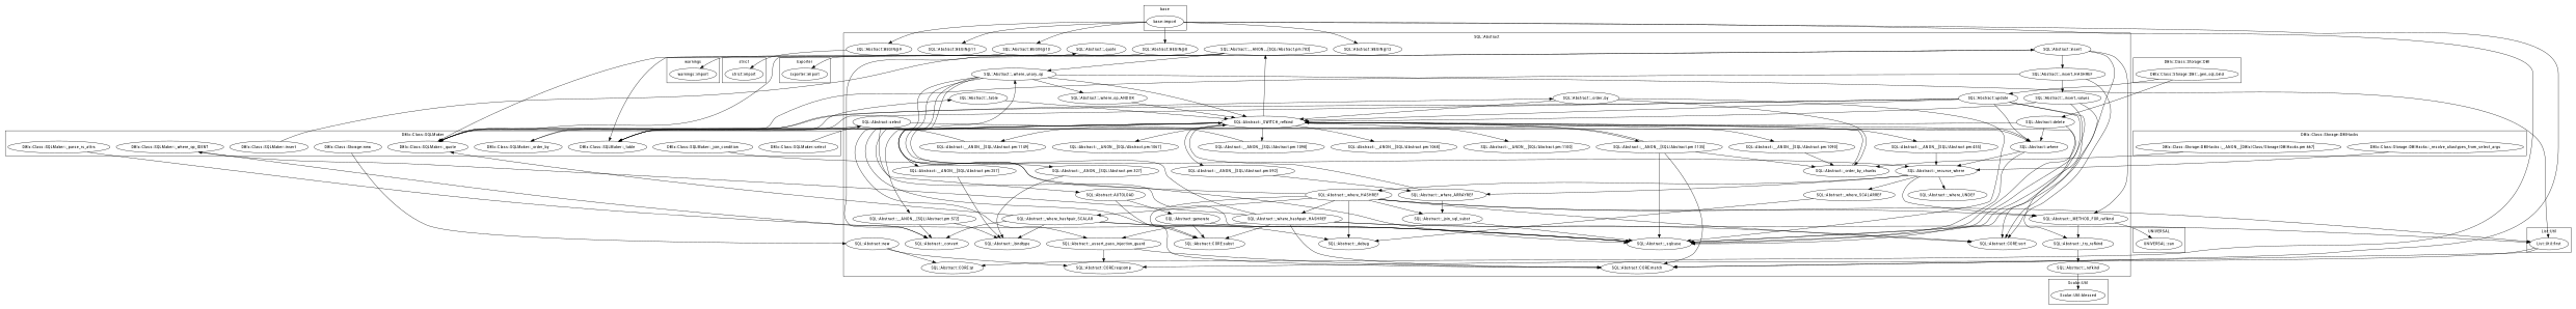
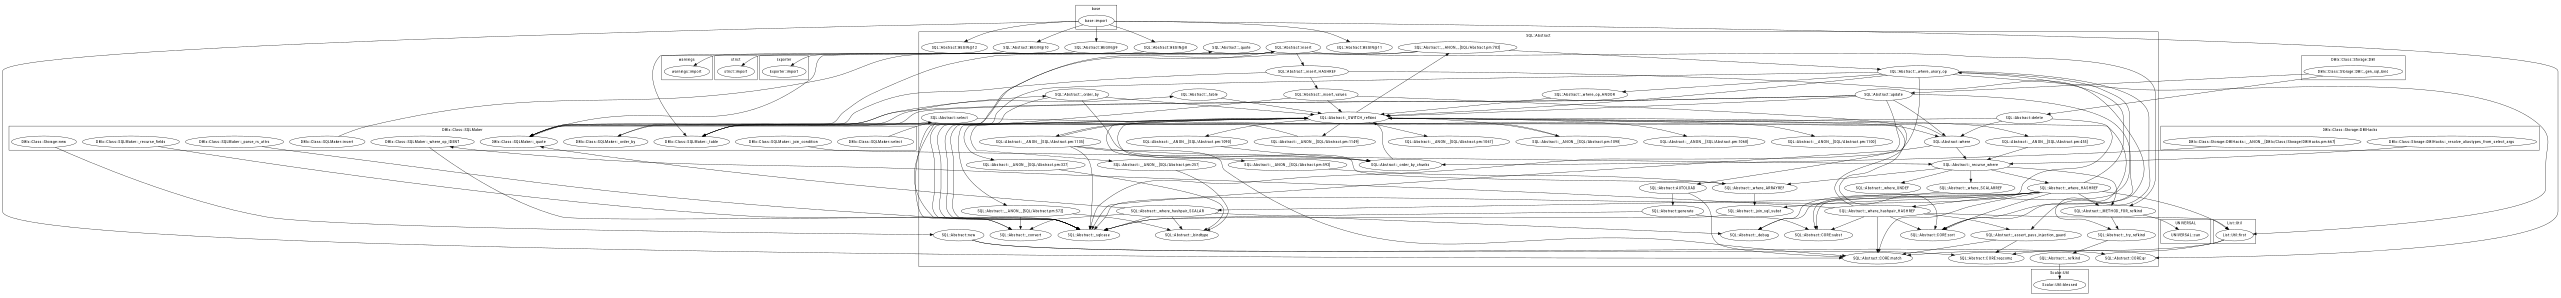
  digraph {
    fontname="Roboto Condensed"
    node [fontname="Roboto Condensed"]
    edge [fontname="Roboto Condensed"]
    "List::Util::first"
    "DBIx::Class::Storage::DBIHacks::_resolve_aliastypes_from_select_args"
    "DBIx::Class::Storage::DBIHacks::__ANON__[DBIx/Class/Storage/DBIHacks.pm:667]"
    "UNIVERSAL::can"
    "DBIx::Class::SQLMaker::select"
    "DBIx::Class::SQLMaker::_parse_rs_attrs"
    "DBIx::Class::SQLMaker::_quote"
    "DBIx::Class::SQLMaker::insert"
    n9 [label="DBIx::Class::Storage::new"]
    "DBIx::Class::SQLMaker::_table"
    "DBIx::Class::SQLMaker::_order_by"
+   "DBIx::Class::SQLMaker::_recurse_fields"
    "DBIx::Class::SQLMaker::_join_condition"
    "DBIx::Class::SQLMaker::_where_op_IDENT"
    "base::import"
    "Exporter::import"
    "DBIx::Class::Storage::DBI::_gen_sql_bind"
    "warnings::import"
    "SQL::Abstract::_bindtype"
    "SQL::Abstract::__ANON__[SQL/Abstract.pm:1149]"
    "SQL::Abstract::__ANON__[SQL/Abstract.pm:592]"
    "SQL::Abstract::new"
    "SQL::Abstract::CORE:match"
    "SQL::Abstract::__ANON__[SQL/Abstract.pm:572]"
    "SQL::Abstract::where"
    "SQL::Abstract::insert"
    "SQL::Abstract::__ANON__[SQL/Abstract.pm:327]"
    "SQL::Abstract::_where_unary_op"
    "SQL::Abstract::_METHOD_FOR_refkind"
    "SQL::Abstract::__ANON__[SQL/Abstract.pm:257]"
    "SQL::Abstract::_refkind"
    "SQL::Abstract::_where_SCALARREF"
    "SQL::Abstract::_order_by_chunks"
    "SQL::Abstract::_where_UNDEF"
    "SQL::Abstract::__ANON__[SQL/Abstract.pm:1067]"
    "SQL::Abstract::_where_HASHREF"
    "SQL::Abstract::BEGIN@12"
    "SQL::Abstract::_insert_values"
    "SQL::Abstract::_quote"
    "SQL::Abstract::_recurse_where"
    "SQL::Abstract::generate"
    "SQL::Abstract::_try_refkind"
    "SQL::Abstract::CORE:subst"
    "SQL::Abstract::delete"
    "SQL::Abstract::__ANON__[SQL/Abstract.pm:1135]"
    "SQL::Abstract::_convert"
    "SQL::Abstract::_insert_HASHREF"
    "SQL::Abstract::__ANON__[SQL/Abstract.pm:1090]"
    "SQL::Abstract::_table"
    "SQL::Abstract::_where_ARRAYREF"
    "SQL::Abstract::BEGIN@10"
    "SQL::Abstract::__ANON__[SQL/Abstract.pm:1098]"
    "SQL::Abstract::__ANON__[SQL/Abstract.pm:1068]"
    "SQL::Abstract::BEGIN@11"
    "SQL::Abstract::_debug"
    "SQL::Abstract::update"
    "SQL::Abstract::__ANON__[SQL/Abstract.pm:1100]"
    "SQL::Abstract::_SWITCH_refkind"
    "SQL::Abstract::_sqlcase"
    "SQL::Abstract::_where_hashpair_HASHREF"
    "SQL::Abstract::AUTOLOAD"
    "SQL::Abstract::_where_op_ANDOR"
    "SQL::Abstract::BEGIN@9"
    "SQL::Abstract::CORE:sort"
    "SQL::Abstract::__ANON__[SQL/Abstract.pm:782]"
    "SQL::Abstract::_where_hashpair_SCALAR"
    "SQL::Abstract::CORE:regcomp"
    n68 [label="SQL::Abstract::_join_sql_subst"]
    "SQL::Abstract::_assert_pass_injection_guard"
    "SQL::Abstract::BEGIN@8"
    "SQL::Abstract::CORE:qr"
    "SQL::Abstract::select"
    "SQL::Abstract::__ANON__[SQL/Abstract.pm:455]"
    "SQL::Abstract::_order_by"
    "Scalar::Util::blessed"
    "strict::import"
    subgraph cluster_1 {
      label="List::Util"
      "List::Util::first"
    }
    subgraph cluster_2 {
      label="DBIx::Class::Storage::DBIHacks"
      "DBIx::Class::Storage::DBIHacks::_resolve_aliastypes_from_select_args"
      "DBIx::Class::Storage::DBIHacks::__ANON__[DBIx/Class/Storage/DBIHacks.pm:667]"
    }
    subgraph cluster_3 {
      label=UNIVERSAL
      "UNIVERSAL::can"
    }
    subgraph cluster_4 {
      label="DBIx::Class::SQLMaker"
      "DBIx::Class::SQLMaker::select"
      "DBIx::Class::SQLMaker::_parse_rs_attrs"
      "DBIx::Class::SQLMaker::_quote"
      "DBIx::Class::SQLMaker::insert"
      n9
      "DBIx::Class::SQLMaker::_table"
      "DBIx::Class::SQLMaker::_order_by"
+     "DBIx::Class::SQLMaker::_recurse_fields"
      "DBIx::Class::SQLMaker::_join_condition"
      "DBIx::Class::SQLMaker::_where_op_IDENT"
    }
    subgraph cluster_5 {
      label=base
      "base::import"
    }
    subgraph cluster_6 {
      label=Exporter
      "Exporter::import"
    }
    subgraph cluster_7 {
      label="DBIx::Class::Storage::DBI"
      "DBIx::Class::Storage::DBI::_gen_sql_bind"
    }
    subgraph cluster_8 {
      label=warnings
      "warnings::import"
    }
    subgraph cluster_9 {
      label="SQL::Abstract"
      "SQL::Abstract::_bindtype"
      "SQL::Abstract::__ANON__[SQL/Abstract.pm:1149]"
      "SQL::Abstract::__ANON__[SQL/Abstract.pm:592]"
      "SQL::Abstract::new"
      "SQL::Abstract::CORE:match"
      "SQL::Abstract::__ANON__[SQL/Abstract.pm:572]"
      "SQL::Abstract::where"
      "SQL::Abstract::insert"
      "SQL::Abstract::__ANON__[SQL/Abstract.pm:327]"
      "SQL::Abstract::_where_unary_op"
      "SQL::Abstract::_METHOD_FOR_refkind"
      "SQL::Abstract::__ANON__[SQL/Abstract.pm:257]"
      "SQL::Abstract::_refkind"
      "SQL::Abstract::_where_SCALARREF"
      "SQL::Abstract::_order_by_chunks"
      "SQL::Abstract::_where_UNDEF"
      "SQL::Abstract::__ANON__[SQL/Abstract.pm:1067]"
      "SQL::Abstract::_where_HASHREF"
      "SQL::Abstract::BEGIN@12"
      "SQL::Abstract::_insert_values"
      "SQL::Abstract::_quote"
      "SQL::Abstract::_recurse_where"
      "SQL::Abstract::generate"
      "SQL::Abstract::_try_refkind"
      "SQL::Abstract::CORE:subst"
      "SQL::Abstract::delete"
      "SQL::Abstract::__ANON__[SQL/Abstract.pm:1135]"
      "SQL::Abstract::_convert"
      "SQL::Abstract::_insert_HASHREF"
      "SQL::Abstract::__ANON__[SQL/Abstract.pm:1090]"
      "SQL::Abstract::_table"
      "SQL::Abstract::_where_ARRAYREF"
      "SQL::Abstract::BEGIN@10"
      "SQL::Abstract::__ANON__[SQL/Abstract.pm:1098]"
      "SQL::Abstract::__ANON__[SQL/Abstract.pm:1068]"
      "SQL::Abstract::BEGIN@11"
      "SQL::Abstract::_debug"
      "SQL::Abstract::update"
      "SQL::Abstract::__ANON__[SQL/Abstract.pm:1100]"
      "SQL::Abstract::_SWITCH_refkind"
      "SQL::Abstract::_sqlcase"
      "SQL::Abstract::_where_hashpair_HASHREF"
      "SQL::Abstract::AUTOLOAD"
      "SQL::Abstract::_where_op_ANDOR"
      "SQL::Abstract::BEGIN@9"
      "SQL::Abstract::CORE:sort"
      "SQL::Abstract::__ANON__[SQL/Abstract.pm:782]"
      "SQL::Abstract::_where_hashpair_SCALAR"
      "SQL::Abstract::CORE:regcomp"
      n68
      "SQL::Abstract::_assert_pass_injection_guard"
      "SQL::Abstract::BEGIN@8"
      "SQL::Abstract::CORE:qr"
      "SQL::Abstract::select"
      "SQL::Abstract::__ANON__[SQL/Abstract.pm:455]"
      "SQL::Abstract::_order_by"
    }
    subgraph cluster_10 {
      label="Scalar::Util"
      "Scalar::Util::blessed"
    }
    subgraph cluster_11 {
      label="strict"
      "strict::import"
    }
    "List::Util::first" -> "SQL::Abstract::CORE:match"
    "List::Util::first" -> "SQL::Abstract::CORE:regcomp"
    "DBIx::Class::Storage::DBIHacks::_resolve_aliastypes_from_select_args" -> "SQL::Abstract::_recurse_where"
    "DBIx::Class::Storage::DBIHacks::__ANON__[DBIx/Class/Storage/DBIHacks.pm:667]" -> "SQL::Abstract::_order_by_chunks"
    "DBIx::Class::SQLMaker::select" -> "SQL::Abstract::select"
    "DBIx::Class::SQLMaker::_parse_rs_attrs" -> "SQL::Abstract::_sqlcase"
    "DBIx::Class::SQLMaker::_quote" -> "SQL::Abstract::_quote"
    "DBIx::Class::SQLMaker::insert" -> "SQL::Abstract::insert"
    n9 -> "SQL::Abstract::new"
    "DBIx::Class::SQLMaker::_table" -> "SQL::Abstract::_table"
    "DBIx::Class::SQLMaker::_order_by" -> "SQL::Abstract::_order_by"
+   "DBIx::Class::SQLMaker::_recurse_fields" -> "SQL::Abstract::_sqlcase"
    "DBIx::Class::SQLMaker::_join_condition" -> "SQL::Abstract::_recurse_where"
    "DBIx::Class::SQLMaker::_where_op_IDENT" -> "SQL::Abstract::_convert"
    "base::import" -> "SQL::Abstract::CORE:match"
    "base::import" -> "SQL::Abstract::BEGIN@12"
    "base::import" -> "SQL::Abstract::BEGIN@10"
    "base::import" -> "SQL::Abstract::BEGIN@11"
    "base::import" -> "SQL::Abstract::BEGIN@9"
    "base::import" -> "SQL::Abstract::BEGIN@8"
    "base::import" -> "SQL::Abstract::CORE:qr"
    "DBIx::Class::Storage::DBI::_gen_sql_bind" -> "SQL::Abstract::delete"
    "DBIx::Class::Storage::DBI::_gen_sql_bind" -> "SQL::Abstract::update"
    "SQL::Abstract::__ANON__[SQL/Abstract.pm:1149]" -> "DBIx::Class::SQLMaker::_quote"
    "SQL::Abstract::__ANON__[SQL/Abstract.pm:592]" -> "SQL::Abstract::_where_ARRAYREF"
    "SQL::Abstract::new" -> "SQL::Abstract::CORE:regcomp"
    "SQL::Abstract::new" -> "SQL::Abstract::CORE:qr"
    "SQL::Abstract::__ANON__[SQL/Abstract.pm:572]" -> "SQL::Abstract::_bindtype"
    "SQL::Abstract::__ANON__[SQL/Abstract.pm:572]" -> "SQL::Abstract::_convert"
    "SQL::Abstract::where" -> "DBIx::Class::SQLMaker::_order_by"
    "SQL::Abstract::where" -> "SQL::Abstract::_recurse_where"
    "SQL::Abstract::where" -> "SQL::Abstract::_sqlcase"
    "SQL::Abstract::insert" -> "DBIx::Class::SQLMaker::_table"
    "SQL::Abstract::insert" -> "SQL::Abstract::_METHOD_FOR_refkind"
    "SQL::Abstract::insert" -> "SQL::Abstract::_insert_HASHREF"
    "SQL::Abstract::insert" -> "SQL::Abstract::_sqlcase"
    "SQL::Abstract::__ANON__[SQL/Abstract.pm:327]" -> "SQL::Abstract::_bindtype"
    "SQL::Abstract::_where_unary_op" -> "List::Util::first"
    "SQL::Abstract::_where_unary_op" -> "SQL::Abstract::CORE:subst"
    "SQL::Abstract::_where_unary_op" -> "SQL::Abstract::_SWITCH_refkind"
    "SQL::Abstract::_where_unary_op" -> "SQL::Abstract::_sqlcase"
    "SQL::Abstract::_where_unary_op" -> "SQL::Abstract::AUTOLOAD"
    "SQL::Abstract::_where_unary_op" -> "SQL::Abstract::_where_op_ANDOR"
    "SQL::Abstract::_where_unary_op" -> "SQL::Abstract::_assert_pass_injection_guard"
    "SQL::Abstract::_METHOD_FOR_refkind" -> "UNIVERSAL::can"
    "SQL::Abstract::_METHOD_FOR_refkind" -> "SQL::Abstract::_try_refkind"
    "SQL::Abstract::__ANON__[SQL/Abstract.pm:257]" -> "SQL::Abstract::_bindtype"
    "SQL::Abstract::_refkind" -> "Scalar::Util::blessed"
    "SQL::Abstract::_where_SCALARREF" -> "SQL::Abstract::_debug"
    "SQL::Abstract::_order_by_chunks" -> "SQL::Abstract::_SWITCH_refkind"
    "SQL::Abstract::_where_HASHREF" -> "List::Util::first"
+   "SQL::Abstract::_where_HASHREF" -> "SQL::Abstract::CORE:match"
    "SQL::Abstract::_where_HASHREF" -> "SQL::Abstract::_where_unary_op"
    "SQL::Abstract::_where_HASHREF" -> "SQL::Abstract::_METHOD_FOR_refkind"
    "SQL::Abstract::_where_HASHREF" -> "SQL::Abstract::CORE:subst"
    "SQL::Abstract::_where_HASHREF" -> "SQL::Abstract::_debug"
    "SQL::Abstract::_where_HASHREF" -> "SQL::Abstract::_where_hashpair_HASHREF"
    "SQL::Abstract::_where_HASHREF" -> "SQL::Abstract::CORE:sort"
    "SQL::Abstract::_where_HASHREF" -> "SQL::Abstract::_where_hashpair_SCALAR"
    "SQL::Abstract::_where_HASHREF" -> n68
    "SQL::Abstract::_insert_values" -> "SQL::Abstract::_SWITCH_refkind"
    "SQL::Abstract::_insert_values" -> "SQL::Abstract::_sqlcase"
    "SQL::Abstract::_insert_values" -> "SQL::Abstract::CORE:sort"
    "SQL::Abstract::_recurse_where" -> "SQL::Abstract::_METHOD_FOR_refkind"
    "SQL::Abstract::_recurse_where" -> "SQL::Abstract::_where_SCALARREF"
    "SQL::Abstract::_recurse_where" -> "SQL::Abstract::_where_UNDEF"
    "SQL::Abstract::_recurse_where" -> "SQL::Abstract::_where_HASHREF"
    "SQL::Abstract::_recurse_where" -> "SQL::Abstract::_where_ARRAYREF"
    "SQL::Abstract::generate" -> "SQL::Abstract::CORE:subst"
    "SQL::Abstract::generate" -> "SQL::Abstract::_sqlcase"
    "SQL::Abstract::_try_refkind" -> "SQL::Abstract::_refkind"
    "SQL::Abstract::delete" -> "DBIx::Class::SQLMaker::_table"
    "SQL::Abstract::delete" -> "SQL::Abstract::where"
    "SQL::Abstract::delete" -> "SQL::Abstract::_sqlcase"
    "SQL::Abstract::__ANON__[SQL/Abstract.pm:1135]" -> "SQL::Abstract::CORE:match"
    "SQL::Abstract::__ANON__[SQL/Abstract.pm:1135]" -> "SQL::Abstract::_order_by_chunks"
    "SQL::Abstract::__ANON__[SQL/Abstract.pm:1135]" -> "SQL::Abstract::_SWITCH_refkind"
    "SQL::Abstract::__ANON__[SQL/Abstract.pm:1135]" -> "SQL::Abstract::_sqlcase"
    "SQL::Abstract::_insert_HASHREF" -> "DBIx::Class::SQLMaker::_quote"
    "SQL::Abstract::_insert_HASHREF" -> "SQL::Abstract::_insert_values"
    "SQL::Abstract::_insert_HASHREF" -> "SQL::Abstract::CORE:sort"
    "SQL::Abstract::__ANON__[SQL/Abstract.pm:1090]" -> "SQL::Abstract::_order_by_chunks"
    "SQL::Abstract::_table" -> "SQL::Abstract::_SWITCH_refkind"
    "SQL::Abstract::_where_ARRAYREF" -> "SQL::Abstract::_SWITCH_refkind"
    "SQL::Abstract::_where_ARRAYREF" -> n68
    "SQL::Abstract::BEGIN@10" -> "warnings::import"
    "SQL::Abstract::__ANON__[SQL/Abstract.pm:1098]" -> "DBIx::Class::SQLMaker::_quote"
    "SQL::Abstract::update" -> "DBIx::Class::SQLMaker::_quote"
    "SQL::Abstract::update" -> "DBIx::Class::SQLMaker::_table"
    "SQL::Abstract::update" -> "SQL::Abstract::where"
    "SQL::Abstract::update" -> "SQL::Abstract::_SWITCH_refkind"
    "SQL::Abstract::update" -> "SQL::Abstract::_sqlcase"
    "SQL::Abstract::update" -> "SQL::Abstract::CORE:sort"
    "SQL::Abstract::_SWITCH_refkind" -> "SQL::Abstract::__ANON__[SQL/Abstract.pm:1149]"
    "SQL::Abstract::_SWITCH_refkind" -> "SQL::Abstract::__ANON__[SQL/Abstract.pm:592]"
    "SQL::Abstract::_SWITCH_refkind" -> "SQL::Abstract::__ANON__[SQL/Abstract.pm:572]"
    "SQL::Abstract::_SWITCH_refkind" -> "SQL::Abstract::__ANON__[SQL/Abstract.pm:327]"
    "SQL::Abstract::_SWITCH_refkind" -> "SQL::Abstract::__ANON__[SQL/Abstract.pm:257]"
    "SQL::Abstract::_SWITCH_refkind" -> "SQL::Abstract::__ANON__[SQL/Abstract.pm:1067]"
    "SQL::Abstract::_SWITCH_refkind" -> "SQL::Abstract::_try_refkind"
    "SQL::Abstract::_SWITCH_refkind" -> "SQL::Abstract::__ANON__[SQL/Abstract.pm:1135]"
    "SQL::Abstract::_SWITCH_refkind" -> "SQL::Abstract::__ANON__[SQL/Abstract.pm:1090]"
    "SQL::Abstract::_SWITCH_refkind" -> "SQL::Abstract::__ANON__[SQL/Abstract.pm:1098]"
    "SQL::Abstract::_SWITCH_refkind" -> "SQL::Abstract::__ANON__[SQL/Abstract.pm:1068]"
    "SQL::Abstract::_SWITCH_refkind" -> "SQL::Abstract::__ANON__[SQL/Abstract.pm:1100]"
    "SQL::Abstract::_SWITCH_refkind" -> "SQL::Abstract::__ANON__[SQL/Abstract.pm:782]"
    "SQL::Abstract::_SWITCH_refkind" -> "SQL::Abstract::__ANON__[SQL/Abstract.pm:455]"
    "SQL::Abstract::_where_hashpair_HASHREF" -> "List::Util::first"
    "SQL::Abstract::_where_hashpair_HASHREF" -> "DBIx::Class::SQLMaker::_where_op_IDENT"
    "SQL::Abstract::_where_hashpair_HASHREF" -> "SQL::Abstract::CORE:match"
    "SQL::Abstract::_where_hashpair_HASHREF" -> "SQL::Abstract::CORE:subst"
    "SQL::Abstract::_where_hashpair_HASHREF" -> "SQL::Abstract::_SWITCH_refkind"
    "SQL::Abstract::_where_hashpair_HASHREF" -> "SQL::Abstract::CORE:sort"
    "SQL::Abstract::_where_hashpair_HASHREF" -> "SQL::Abstract::_assert_pass_injection_guard"
    "SQL::Abstract::AUTOLOAD" -> "SQL::Abstract::CORE:match"
    "SQL::Abstract::AUTOLOAD" -> "SQL::Abstract::generate"
    "SQL::Abstract::_where_op_ANDOR" -> "SQL::Abstract::_SWITCH_refkind"
    "SQL::Abstract::BEGIN@9" -> "strict::import"
    "SQL::Abstract::__ANON__[SQL/Abstract.pm:782]" -> "DBIx::Class::SQLMaker::_quote"
    "SQL::Abstract::__ANON__[SQL/Abstract.pm:782]" -> "SQL::Abstract::_where_unary_op"
    "SQL::Abstract::__ANON__[SQL/Abstract.pm:782]" -> "SQL::Abstract::_convert"
    "SQL::Abstract::_where_hashpair_SCALAR" -> "DBIx::Class::SQLMaker::_quote"
    "SQL::Abstract::_where_hashpair_SCALAR" -> "SQL::Abstract::_bindtype"
    "SQL::Abstract::_where_hashpair_SCALAR" -> "SQL::Abstract::_convert"
    "SQL::Abstract::_where_hashpair_SCALAR" -> "SQL::Abstract::_debug"
    "SQL::Abstract::_where_hashpair_SCALAR" -> "SQL::Abstract::_sqlcase"
    n68 -> "SQL::Abstract::_sqlcase"
    "SQL::Abstract::_assert_pass_injection_guard" -> "SQL::Abstract::CORE:match"
    "SQL::Abstract::_assert_pass_injection_guard" -> "SQL::Abstract::CORE:regcomp"
    "SQL::Abstract::BEGIN@8" -> "Exporter::import"
    "SQL::Abstract::select" -> "DBIx::Class::SQLMaker::_table"
    "SQL::Abstract::select" -> "SQL::Abstract::where"
    "SQL::Abstract::select" -> "SQL::Abstract::_sqlcase"
    "SQL::Abstract::__ANON__[SQL/Abstract.pm:455]" -> "SQL::Abstract::_recurse_where"
    "SQL::Abstract::_order_by" -> "SQL::Abstract::_order_by_chunks"
    "SQL::Abstract::_order_by" -> "SQL::Abstract::_SWITCH_refkind"
    "SQL::Abstract::_order_by" -> "SQL::Abstract::_sqlcase"
  }
